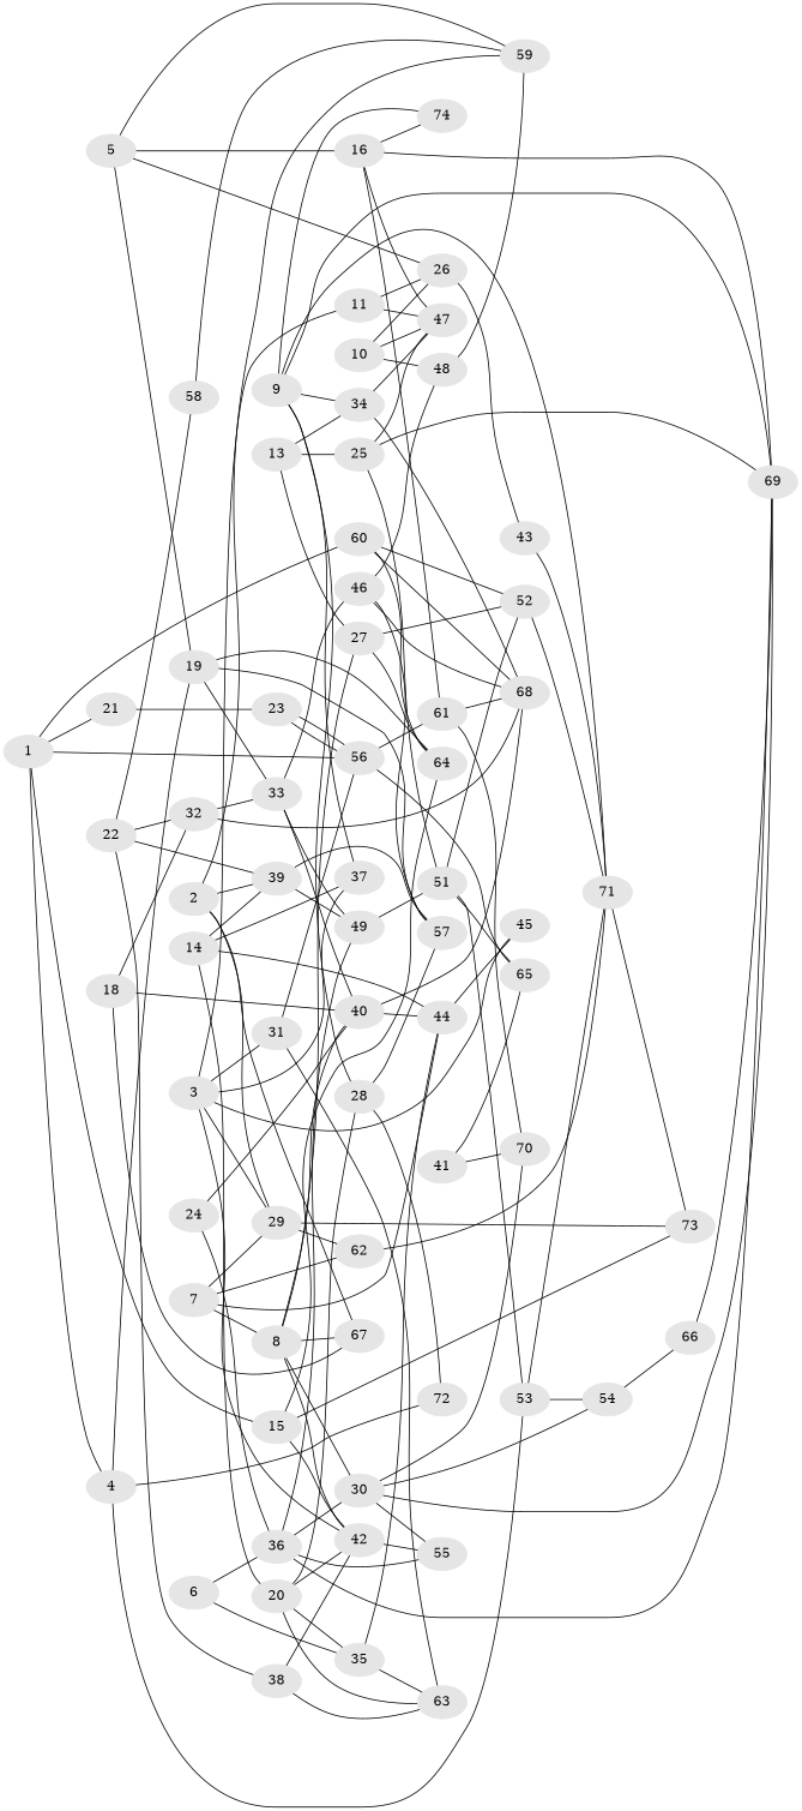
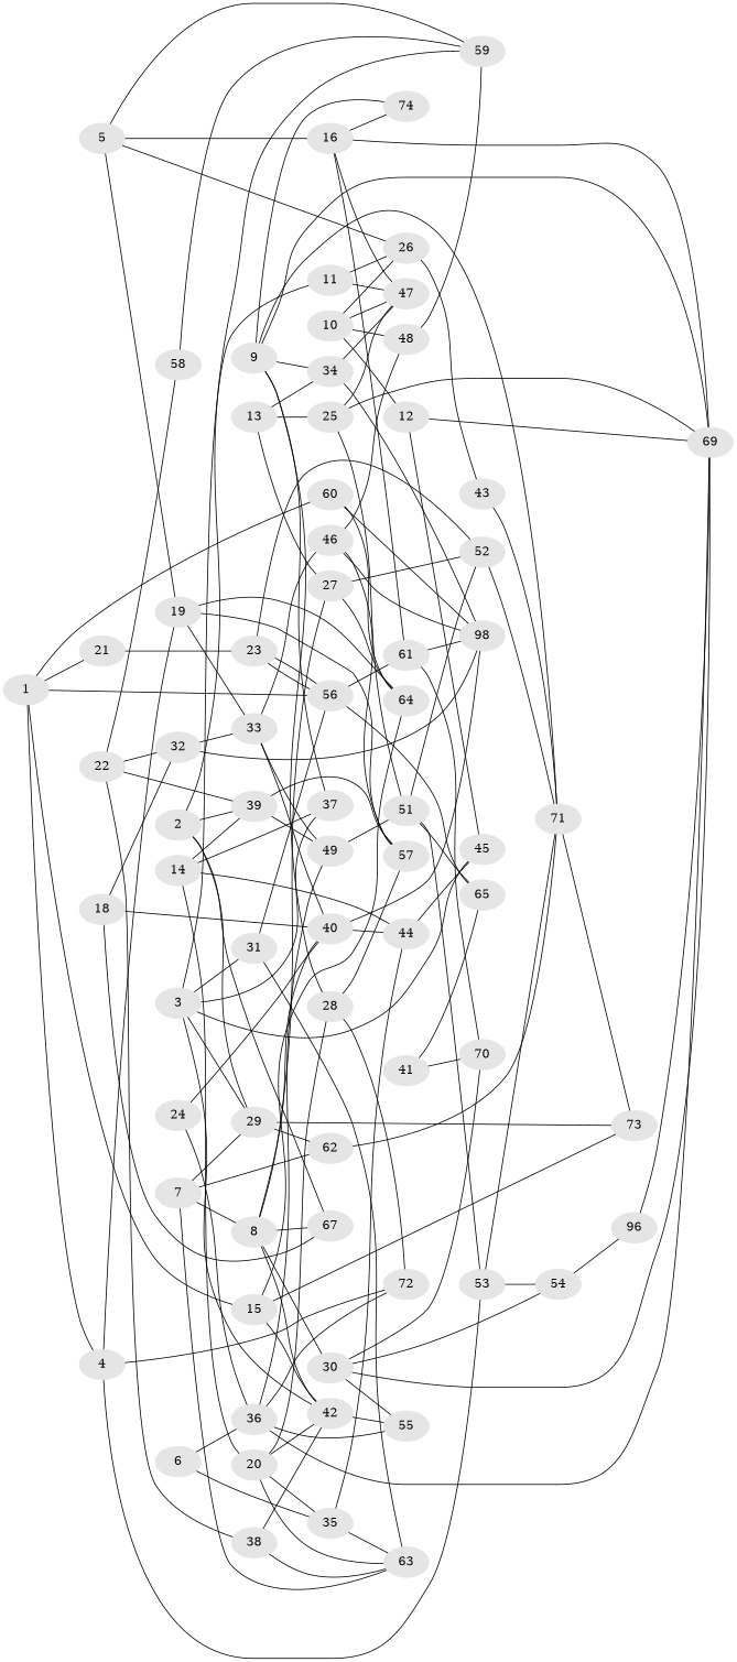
  graph {
    rankdir=LR
    node [color=gray90 style=filled]
    1
    4
    15
    21
    56
    60
    19
    53
    72
    42
    64
    73
    23
    61
    65
-   68
+   68 [label=98]
    2
    29
    39
    59
    67
    62
    57
    49
    3
    11
    31
    37
    45
    26
    47
    63
    55
    33
    71
    54
    5
    16
    69
    74
    43
    6
    35
    36
    44
    7
    8
    27
    30
    40
    52
    70
    9
    28
    34
    10
+   12
    48
    13
    25
    51
    14
    20
    58
    18
    32
    46
    22
    38
    24
-   66
+   66 [label=96]
    41
    1 -- 4
    1 -- 15
    1 -- 21
    1 -- 56
    1 -- 60
    4 -- 19
    4 -- 53
    4 -- 72
    15 -- 42
    15 -- 64
    15 -- 73
    21 -- 23
    56 -- 61
    56 -- 65
    60 -- 64
    60 -- 68
    19 -- 64
    19 -- 57
    19 -- 33
    53 -- 71
    53 -- 54
    42 -- 55
    23 -- 56
    23 -- 56
-   60 -- 52
+   23 -- 52
    61 -- 68
    61 -- 70
    2 -- 29
    2 -- 39
    2 -- 59
    2 -- 67
    29 -- 73
    29 -- 62
    39 -- 57
    39 -- 49
    62 -- 71
    49 -- 51
    3 -- 42
    3 -- 29
    3 -- 11
    3 -- 31
    3 -- 37
    3 -- 45
    11 -- 26
    11 -- 47
    31 -- 56
    31 -- 63
    26 -- 43
    33 -- 49
    33 -- 40
    33 -- 46
    71 -- 73
    54 -- 66
    5 -- 19
    5 -- 59
    5 -- 26
    5 -- 16
    16 -- 61
    16 -- 47
    16 -- 69
    16 -- 74
    43 -- 71
    6 -- 35
    6 -- 36
    35 -- 63
    35 -- 44
-   36 -- 30
+   36 -- 72
    36 -- 49
    36 -- 55
    36 -- 69
    44 -- 45
    7 -- 29
    7 -- 62
-   7 -- 44
+   7 -- 63
    7 -- 8
    8 -- 42
    8 -- 67
    8 -- 27
    8 -- 30
    8 -- 40
    27 -- 64
    27 -- 52
    30 -- 55
    30 -- 54
    30 -- 69
    30 -- 70
    40 -- 68
    40 -- 44
    52 -- 71
    9 -- 37
    9 -- 71
    9 -- 69
    9 -- 74
    9 -- 28
    9 -- 34
    28 -- 72
    28 -- 57
    34 -- 68
    34 -- 47
    10 -- 26
    10 -- 47
+   10 -- 12
    10 -- 48
+   12 -- 45
+   12 -- 69
    48 -- 59
    13 -- 27
    13 -- 34
    13 -- 25
    25 -- 47
    25 -- 69
    25 -- 51
    51 -- 53
    51 -- 65
    51 -- 52
    14 -- 39
    14 -- 37
    14 -- 44
    14 -- 20
    20 -- 42
    20 -- 63
    20 -- 35
    20 -- 28
    58 -- 59
    18 -- 67
    18 -- 40
    18 -- 32
    32 -- 68
    32 -- 33
    46 -- 68
    46 -- 57
    46 -- 48
    22 -- 39
    22 -- 58
    22 -- 32
    22 -- 38
    38 -- 42
    38 -- 63
    24 -- 36
    24 -- 40
    66 -- 69
    41 -- 65
    41 -- 70
  }
